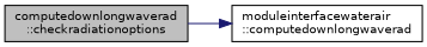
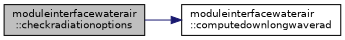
  digraph {
    rankdir=LR
    node [color=black fontname=Helvetica fontsize=10 shape=record style=filled]
-   n1 [fillcolor=grey75 fontcolor=black height=0.2 label="computedownlongwaverad\l::checkradiationoptions" width=0.4]
+   n1 [fillcolor=grey75 fontcolor=black height=0.2 label="moduleinterfacewaterair\l::checkradiationoptions" width=0.4]
    n2 [fillcolor=white height=0.2 label="moduleinterfacewaterair\l::computedownlongwaverad" width=0.4]
    n1 -> n2 [color=midnightblue fontname=Helvetica fontsize=10 labelfontname=Helvetica labelfontsize=10 style=solid]
  }
